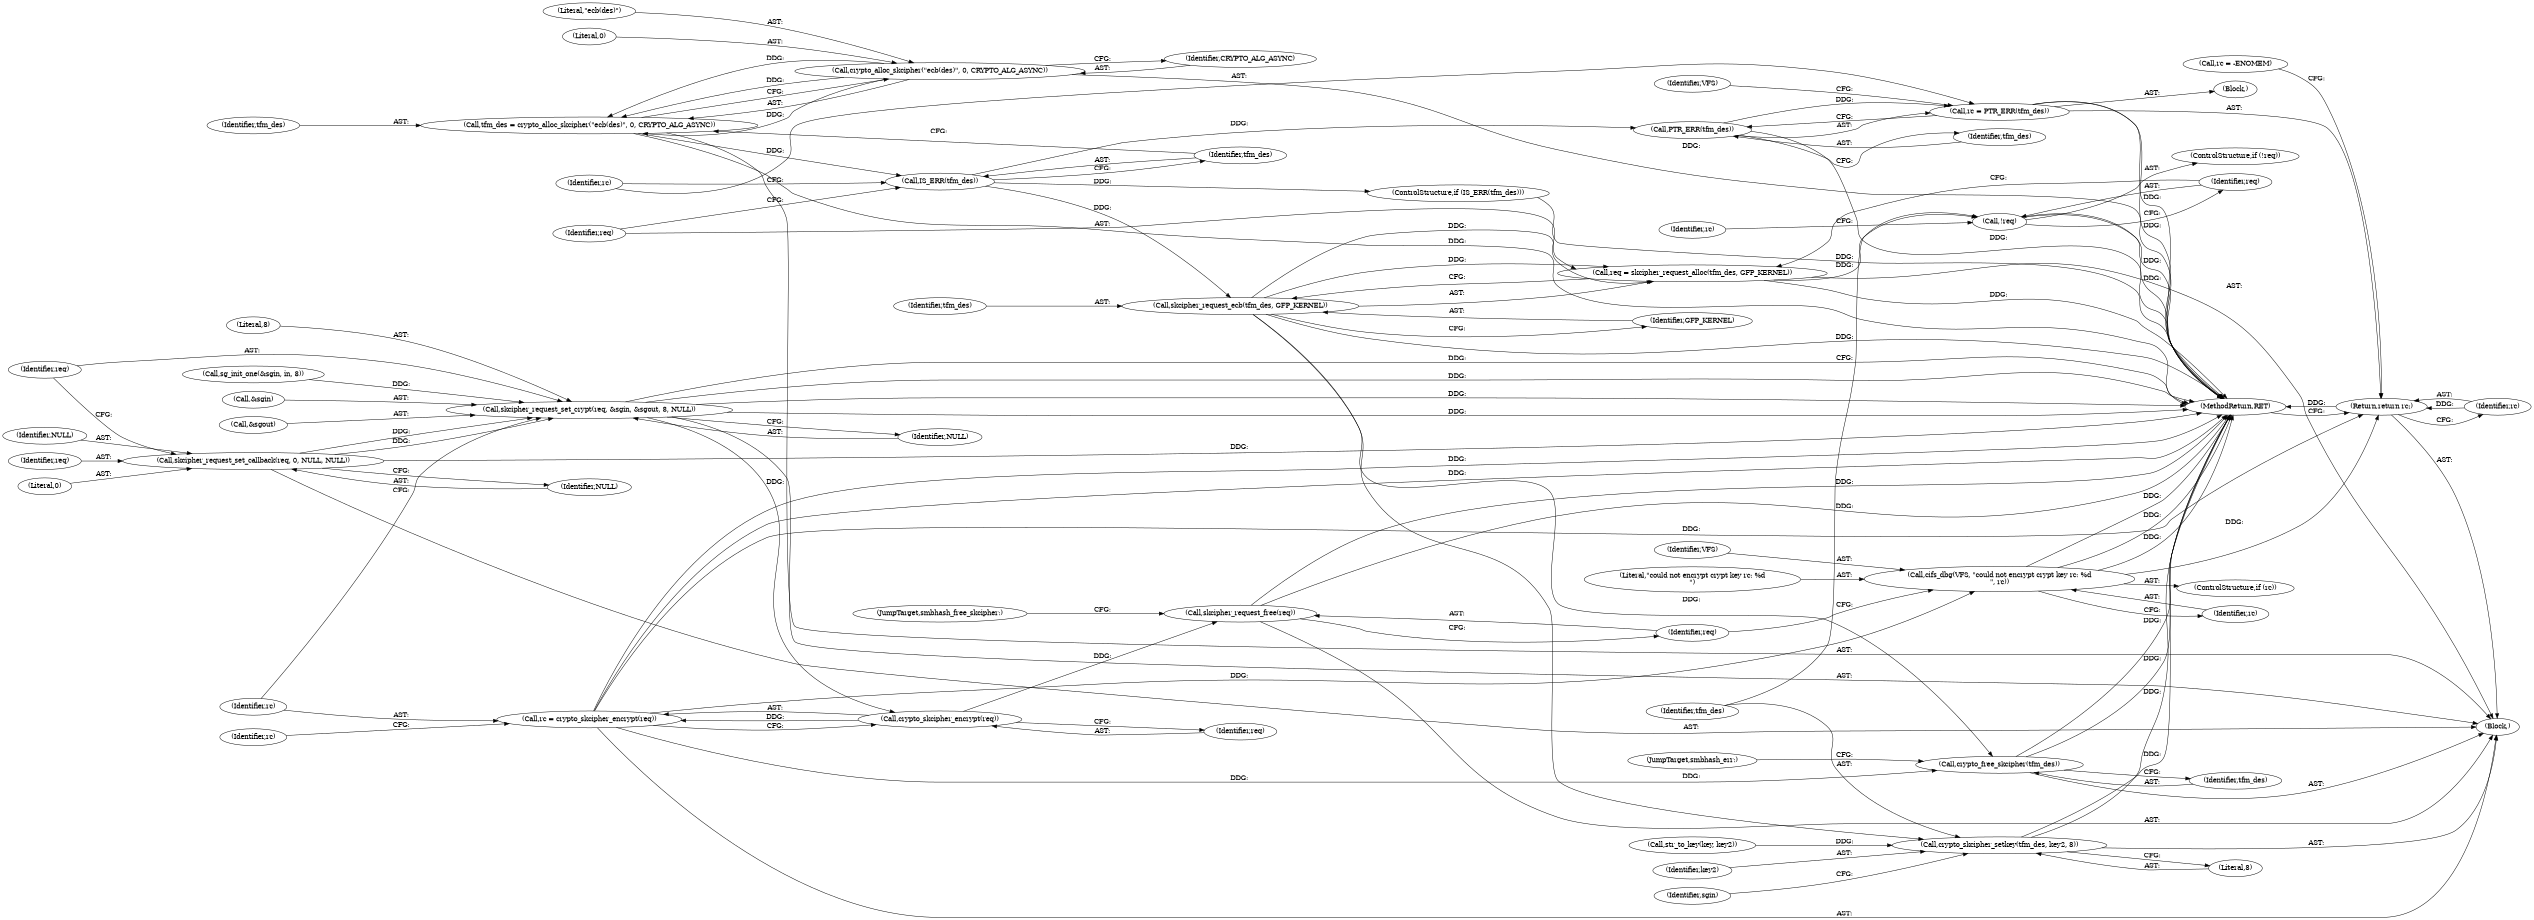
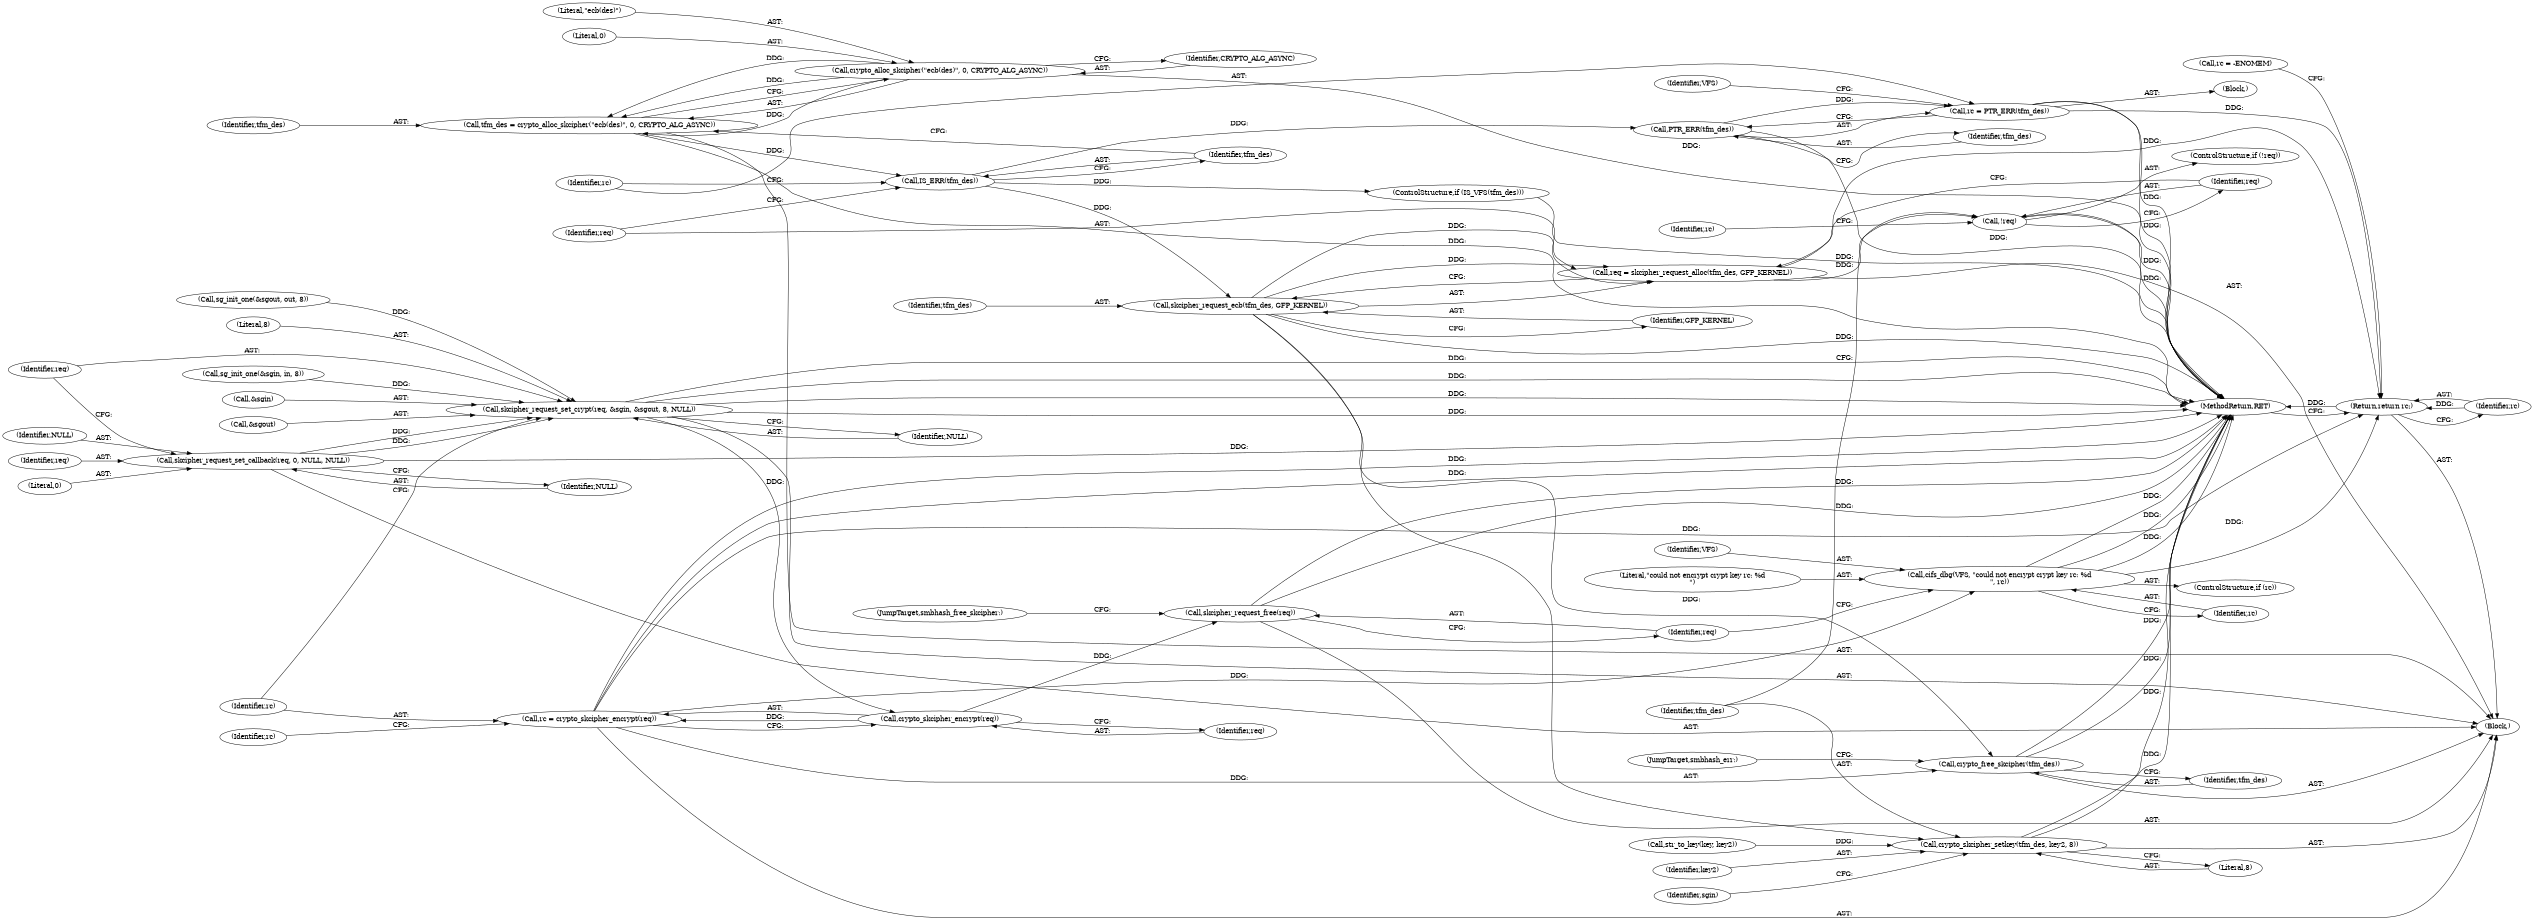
  digraph {
    rankdir=LR
    n1 [label="(Call,tfm_des = crypto_alloc_skcipher(\"ecb(des)\", 0, CRYPTO_ALG_ASYNC))"]
    n2 [label="(Call,crypto_alloc_skcipher(\"ecb(des)\", 0, CRYPTO_ALG_ASYNC))"]
    n3 [label="(Call,IS_ERR(tfm_des))"]
    n4 [label="(Block,)"]
    n5 [label="(MethodReturn,RET)"]
    n6 [label="(Identifier,CRYPTO_ALG_ASYNC)"]
    n7 [label="(Call,PTR_ERR(tfm_des))"]
    n8 [label="(Call,skcipher_request_ecb(tfm_des, GFP_KERNEL))"]
    n9 [label="(Identifier,tfm_des)"]
-   n10 [label="(ControlStructure,if (IS_ERR(tfm_des)))"]
+   n10 [label="(ControlStructure,if (IS_VFS(tfm_des)))"]
    n11 [label="(Return,return rc;)"]
    n12 [label="(Call,rc = PTR_ERR(tfm_des))"]
    n13 [label="(Identifier,tfm_des)"]
    n14 [label="(Call,req = skcipher_request_alloc(tfm_des, GFP_KERNEL))"]
    n15 [label="(Call,crypto_skcipher_setkey(tfm_des, key2, 8))"]
    n16 [label="(Call,crypto_free_skcipher(tfm_des))"]
    n17 [label="(Identifier,GFP_KERNEL)"]
    n18 [label="(Block,)"]
    n19 [label="(Identifier,rc)"]
    n20 [label="(Call,!req)"]
    n21 [label="(Literal,8)"]
    n22 [label="(Identifier,tfm_des)"]
    n23 [label="(Identifier,req)"]
    n24 [label="(ControlStructure,if (!req))"]
    n25 [label="(Call,skcipher_request_set_callback(req, 0, NULL, NULL))"]
    n26 [label="(Call,skcipher_request_set_crypt(req, &sgin, &sgout, 8, NULL))"]
    n27 [label="(Identifier,NULL)"]
    n28 [label="(Call,crypto_skcipher_encrypt(req))"]
    n29 [label="(Identifier,NULL)"]
    n30 [label="(Call,rc = crypto_skcipher_encrypt(req))"]
    n31 [label="(Call,skcipher_request_free(req))"]
    n32 [label="(Identifier,req)"]
    n33 [label="(Call,cifs_dbg(VFS, \"could not encrypt crypt key rc: %d\n\", rc))"]
    n34 [label="(Identifier,req)"]
    n35 [label="(ControlStructure,if (rc))"]
    n36 [label="(Identifier,rc)"]
    n37 [label="(Call,rc = -ENOMEM)"]
    n38 [label="(Literal,\"ecb(des)\")"]
    n39 [label="(Identifier,rc)"]
    n40 [label="(Identifier,VFS)"]
    n41 [label="(Call,sg_init_one(&sgin, in, 8))"]
    n42 [label="(Identifier,tfm_des)"]
    n43 [label="(Literal,0)"]
    n44 [label="(Identifier,sgin)"]
    n45 [label="(Call,&sgin)"]
    n46 [label="(Identifier,VFS)"]
    n47 [label="(Identifier,tfm_des)"]
    n48 [label="(Identifier,rc)"]
    n49 [label="(Call,&sgout)"]
    n50 [label="(Identifier,tfm_des)"]
    n51 [label="(Identifier,key2)"]
    n52 [label="(Identifier,req)"]
    n53 [label="(Call,str_to_key(key, key2))"]
    n54 [label="(Identifier,req)"]
    n55 [label="(Literal,8)"]
    n56 [label="(Literal,0)"]
    n57 [label="(Identifier,req)"]
    n58 [label="(Literal,\"could not encrypt crypt key rc: %d\n\")"]
    n59 [label="(Identifier,rc)"]
+   n60 [label="(Call,sg_init_one(&sgout, out, 8))"]
    n61 [label="(JumpTarget,smbhash_err:)"]
    n62 [label="(JumpTarget,smbhash_free_skcipher:)"]
    n63 [label="(Identifier,NULL)"]
    n64 [label="(Identifier,rc)"]
    n1 -> n2 [label="CFG: "]
    n1 -> n3 [label="DDG: "]
    n1 -> n4 [label="AST: "]
    n1 -> n5 [label="DDG: "]
    n2 -> n1 [label="AST: "]
    n2 -> n1 [label="DDG: "]
    n2 -> n1 [label="DDG: "]
    n2 -> n1 [label="DDG: "]
    n2 -> n5 [label="DDG: "]
    n2 -> n6 [label="CFG: "]
    n3 -> n7 [label="DDG: "]
    n3 -> n8 [label="DDG: "]
    n3 -> n9 [label="CFG: "]
    n3 -> n10 [label="DDG: "]
    n5 -> n11 [label="CFG: "]
    n6 -> n2 [label="AST: "]
    n7 -> n5 [label="DDG: "]
    n7 -> n12 [label="AST: "]
    n7 -> n12 [label="DDG: "]
    n7 -> n13 [label="CFG: "]
    n8 -> n5 [label="DDG: "]
    n8 -> n14 [label="AST: "]
    n8 -> n14 [label="DDG: "]
    n8 -> n14 [label="DDG: "]
-   n8 -> n15 [label="DDG: "]
+   n8 -> n15 [label="AST: "]
    n8 -> n16 [label="DDG: "]
    n8 -> n17 [label="CFG: "]
    n9 -> n1 [label="CFG: "]
    n9 -> n3 [label="AST: "]
    n10 -> n5 [label="DDG: "]
    n11 -> n4 [label="AST: "]
    n11 -> n5 [label="DDG: "]
    n11 -> n19 [label="CFG: "]
    n12 -> n5 [label="DDG: "]
    n12 -> n5 [label="DDG: "]
    n12 -> n7 [label="CFG: "]
-   n12 -> n11 [label="AST: "]
+   n12 -> n11 [label="DDG: "]
    n12 -> n18 [label="AST: "]
    n13 -> n7 [label="AST: "]
    n14 -> n4 [label="AST: "]
-   n14 -> n5 [label="DDG: "]
+   n14 -> n11 [label="DDG: "]
    n14 -> n8 [label="CFG: "]
    n14 -> n20 [label="DDG: "]
    n15 -> n4 [label="AST: "]
    n15 -> n5 [label="DDG: "]
    n15 -> n5 [label="DDG: "]
    n15 -> n21 [label="CFG: "]
    n16 -> n4 [label="AST: "]
    n16 -> n5 [label="DDG: "]
    n16 -> n5 [label="DDG: "]
    n16 -> n22 [label="CFG: "]
    n17 -> n8 [label="AST: "]
    n19 -> n11 [label="AST: "]
    n19 -> n11 [label="DDG: "]
    n20 -> n5 [label="DDG: "]
    n20 -> n5 [label="DDG: "]
    n20 -> n23 [label="CFG: "]
    n20 -> n24 [label="AST: "]
    n21 -> n15 [label="AST: "]
    n22 -> n16 [label="AST: "]
    n23 -> n14 [label="CFG: "]
    n23 -> n20 [label="AST: "]
    n25 -> n4 [label="AST: "]
    n25 -> n5 [label="DDG: "]
    n25 -> n26 [label="DDG: "]
    n25 -> n26 [label="DDG: "]
    n25 -> n27 [label="CFG: "]
    n26 -> n4 [label="AST: "]
    n26 -> n5 [label="DDG: "]
    n26 -> n5 [label="DDG: "]
    n26 -> n5 [label="DDG: "]
    n26 -> n5 [label="DDG: "]
    n26 -> n28 [label="DDG: "]
    n26 -> n29 [label="CFG: "]
    n27 -> n25 [label="AST: "]
    n28 -> n30 [label="AST: "]
    n28 -> n30 [label="DDG: "]
    n28 -> n31 [label="DDG: "]
    n28 -> n32 [label="CFG: "]
    n29 -> n26 [label="AST: "]
    n30 -> n4 [label="AST: "]
    n30 -> n5 [label="DDG: "]
    n30 -> n5 [label="DDG: "]
    n30 -> n11 [label="DDG: "]
    n30 -> n16 [label="DDG: "]
    n30 -> n28 [label="CFG: "]
    n30 -> n33 [label="DDG: "]
    n31 -> n4 [label="AST: "]
    n31 -> n5 [label="DDG: "]
    n31 -> n5 [label="DDG: "]
    n31 -> n34 [label="CFG: "]
    n32 -> n28 [label="AST: "]
    n33 -> n5 [label="DDG: "]
    n33 -> n5 [label="DDG: "]
    n33 -> n5 [label="DDG: "]
    n33 -> n11 [label="DDG: "]
    n33 -> n35 [label="AST: "]
    n33 -> n36 [label="CFG: "]
    n34 -> n31 [label="AST: "]
    n34 -> n33 [label="CFG: "]
    n36 -> n33 [label="AST: "]
    n37 -> n11 [label="CFG: "]
    n38 -> n2 [label="AST: "]
    n39 -> n20 [label="CFG: "]
    n40 -> n33 [label="AST: "]
    n41 -> n26 [label="DDG: "]
    n42 -> n1 [label="AST: "]
    n43 -> n2 [label="AST: "]
    n44 -> n15 [label="CFG: "]
    n45 -> n26 [label="AST: "]
    n46 -> n12 [label="CFG: "]
    n47 -> n8 [label="AST: "]
    n48 -> n26 [label="CFG: "]
    n48 -> n30 [label="AST: "]
    n49 -> n26 [label="AST: "]
    n50 -> n15 [label="AST: "]
    n50 -> n20 [label="CFG: "]
    n51 -> n15 [label="AST: "]
    n52 -> n25 [label="AST: "]
    n53 -> n15 [label="DDG: "]
    n54 -> n25 [label="CFG: "]
    n54 -> n26 [label="AST: "]
    n55 -> n26 [label="AST: "]
    n56 -> n25 [label="AST: "]
    n57 -> n3 [label="CFG: "]
    n57 -> n14 [label="AST: "]
    n58 -> n33 [label="AST: "]
    n59 -> n3 [label="CFG: "]
    n59 -> n12 [label="AST: "]
+   n60 -> n26 [label="DDG: "]
    n61 -> n16 [label="CFG: "]
    n62 -> n31 [label="CFG: "]
    n63 -> n25 [label="AST: "]
    n64 -> n30 [label="CFG: "]
  }
